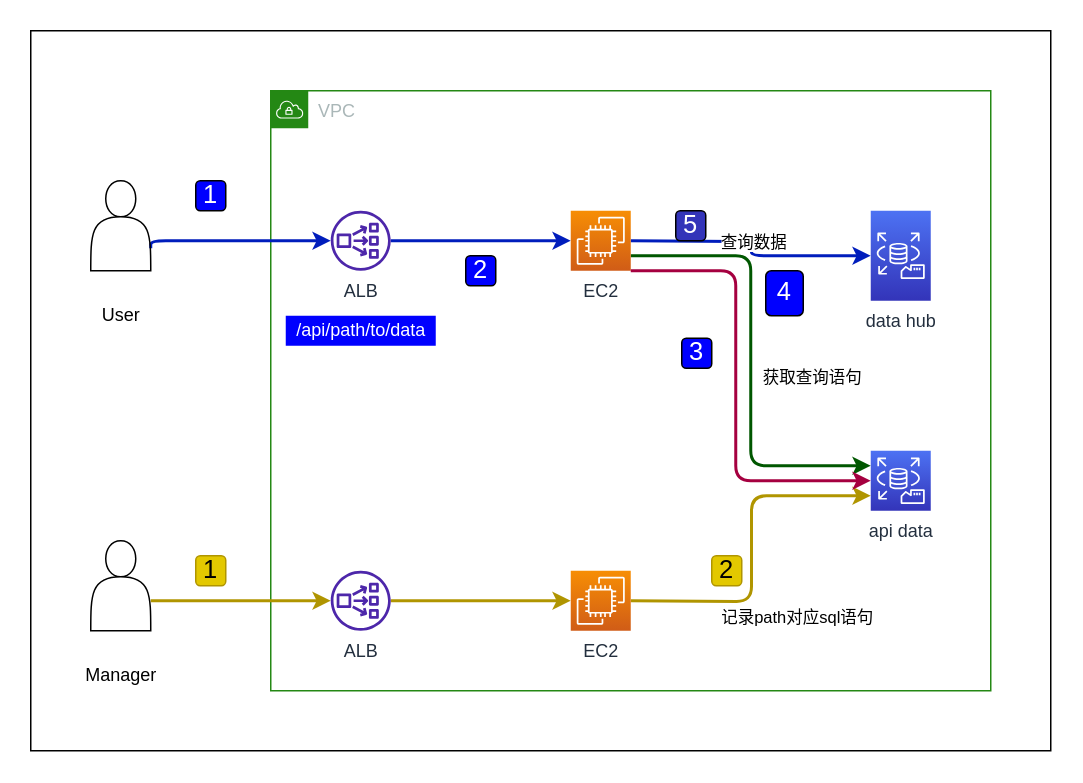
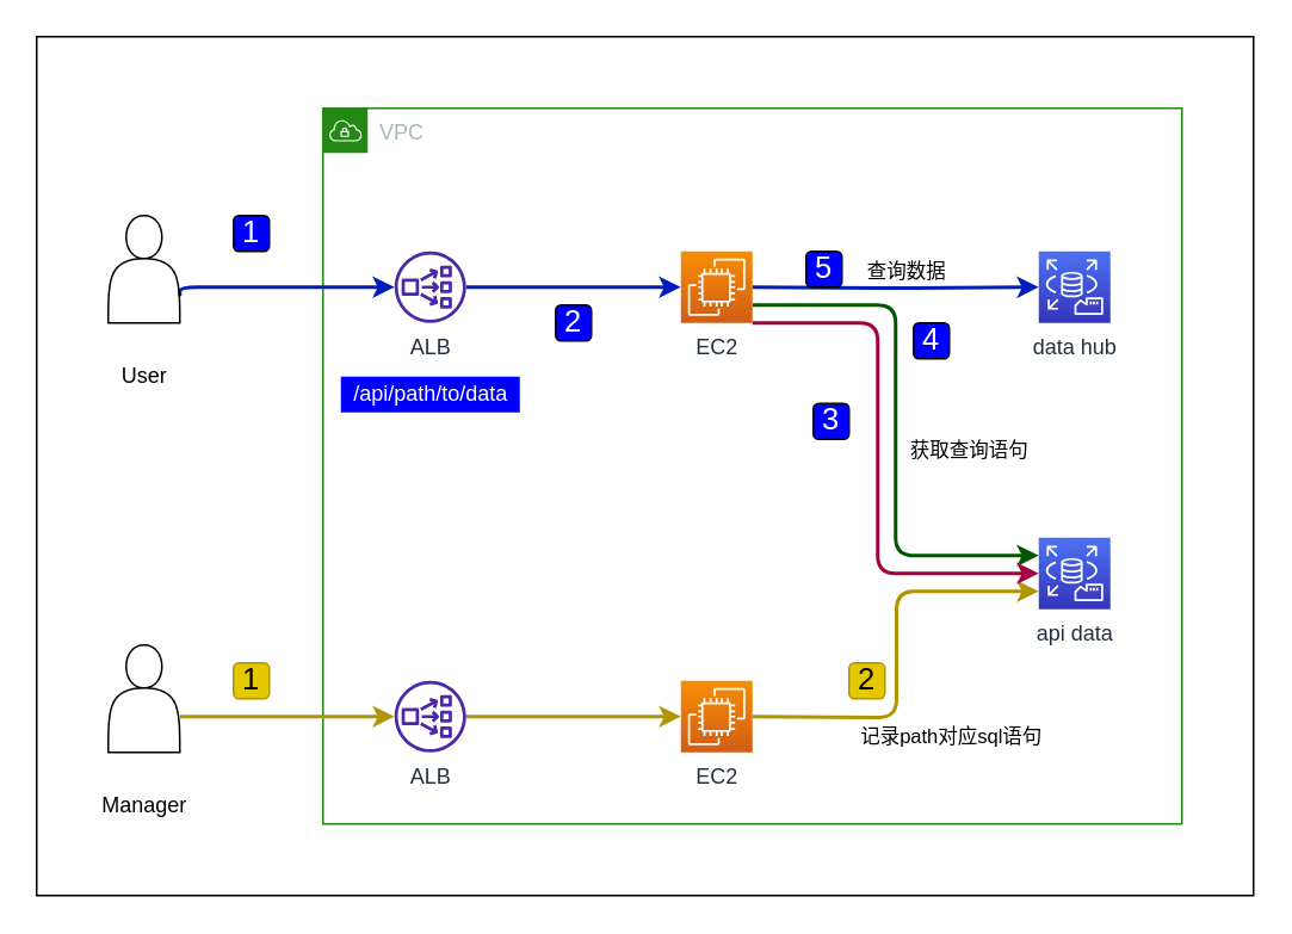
  <mxCell id="0" />
  <mxCell id="1" parent="0" />
  <mxCell id="2" value="" style="rounded=0;whiteSpace=wrap;html=1;" parent="1" vertex="1"><mxGeometry x="20" width="680" height="480" as="geometry" y="20" /></mxCell>
  <mxCell id="3" value="VPC" style="points=[[0,0],[0.25,0],[0.5,0],[0.75,0],[1,0],[1,0.25],[1,0.5],[1,0.75],[1,1],[0.75,1],[0.5,1],[0.25,1],[0,1],[0,0.75],[0,0.5],[0,0.25]];outlineConnect=0;gradientColor=none;html=1;whiteSpace=wrap;fontSize=12;fontStyle=0;container=1;pointerEvents=0;collapsible=0;recursiveResize=0;shape=mxgraph.aws4.group;grIcon=mxgraph.aws4.group_vpc;strokeColor=#248814;fillColor=none;verticalAlign=top;align=left;spacingLeft=30;fontColor=#AAB7B8;dashed=0;" parent="1" vertex="1"><mxGeometry x="180" y="60" width="480" height="400" as="geometry" /></mxCell>
  <mxCell id="4" style="edgeStyle=orthogonalEdgeStyle;rounded=1;orthogonalLoop=1;jettySize=auto;html=1;strokeWidth=2;strokeColor=#001DBC;fillColor=#0050ef;" parent="3" target="6" edge="1"><mxGeometry relative="1" as="geometry"><mxPoint x="240.0" y="100" as="sourcePoint" /></mxGeometry></mxCell>
  <mxCell id="5" value="查询数据" style="edgeLabel;html=1;align=center;verticalAlign=middle;resizable=0;points=[];fontColor=default;" parent="4" vertex="1" connectable="0"><mxGeometry x="0.071" y="2" relative="1" as="geometry"><mxPoint y="-8" as="offset" /></mxGeometry></mxCell>
- <mxCell id="6" value="data hub" style="sketch=0;points=[[0,0,0],[0.25,0,0],[0.5,0,0],[0.75,0,0],[1,0,0],[0,1,0],[0.25,1,0],[0.5,1,0],[0.75,1,0],[1,1,0],[0,0.25,0],[0,0.5,0],[0,0.75,0],[1,0.25,0],[1,0.5,0],[1,0.75,0]];outlineConnect=0;fontColor=#232F3E;gradientColor=#4D72F3;gradientDirection=north;fillColor=#3334B9;strokeColor=#ffffff;dashed=0;verticalLabelPosition=bottom;verticalAlign=top;align=center;html=1;fontSize=12;fontStyle=0;aspect=fixed;shape=mxgraph.aws4.resourceIcon;resIcon=mxgraph.aws4.rds_on_vmware;" parent="3" vertex="1"><mxGeometry x="400" y="80" width="40" height="60" as="geometry" /></mxCell>
+ <mxCell id="6" value="data hub" style="sketch=0;points=[[0,0,0],[0.25,0,0],[0.5,0,0],[0.75,0,0],[1,0,0],[0,1,0],[0.25,1,0],[0.5,1,0],[0.75,1,0],[1,1,0],[0,0.25,0],[0,0.5,0],[0,0.75,0],[1,0.25,0],[1,0.5,0],[1,0.75,0]];outlineConnect=0;fontColor=#232F3E;gradientColor=#4D72F3;gradientDirection=north;fillColor=#3334B9;strokeColor=#ffffff;dashed=0;verticalLabelPosition=bottom;verticalAlign=top;align=center;html=1;fontSize=12;fontStyle=0;aspect=fixed;shape=mxgraph.aws4.resourceIcon;resIcon=mxgraph.aws4.rds_on_vmware;" parent="3" vertex="1"><mxGeometry x="400" y="80" width="40" height="40" as="geometry" /></mxCell>
  <mxCell id="7" value="api data" style="sketch=0;points=[[0,0,0],[0.25,0,0],[0.5,0,0],[0.75,0,0],[1,0,0],[0,1,0],[0.25,1,0],[0.5,1,0],[0.75,1,0],[1,1,0],[0,0.25,0],[0,0.5,0],[0,0.75,0],[1,0.25,0],[1,0.5,0],[1,0.75,0]];outlineConnect=0;fontColor=#232F3E;gradientColor=#4D72F3;gradientDirection=north;fillColor=#3334B9;strokeColor=#ffffff;dashed=0;verticalLabelPosition=bottom;verticalAlign=top;align=center;html=1;fontSize=12;fontStyle=0;aspect=fixed;shape=mxgraph.aws4.resourceIcon;resIcon=mxgraph.aws4.rds_on_vmware;" parent="3" vertex="1"><mxGeometry x="400" y="240" width="40" height="40" as="geometry" /></mxCell>
  <mxCell id="8" style="edgeStyle=orthogonalEdgeStyle;rounded=1;orthogonalLoop=1;jettySize=auto;html=1;entryX=0;entryY=0.75;entryDx=0;entryDy=0;entryPerimeter=0;fontColor=#FFFFFF;startArrow=none;startFill=0;strokeWidth=2;fillColor=#e3c800;strokeColor=#B09500;" parent="3" target="7" edge="1"><mxGeometry relative="1" as="geometry"><mxPoint x="240.0" y="340" as="sourcePoint" /></mxGeometry></mxCell>
  <mxCell id="9" value="记录path对应sql语句" style="edgeLabel;html=1;align=center;verticalAlign=middle;resizable=0;points=[];fontColor=default;" parent="8" vertex="1" connectable="0"><mxGeometry x="-0.292" relative="1" as="geometry"><mxPoint x="30" y="11" as="offset" /></mxGeometry></mxCell>
  <mxCell id="10" style="edgeStyle=orthogonalEdgeStyle;rounded=1;orthogonalLoop=1;jettySize=auto;html=1;strokeWidth=2;fillColor=#0050ef;strokeColor=#001DBC;" parent="3" edge="1"><mxGeometry relative="1" as="geometry"><mxPoint x="80" y="100" as="sourcePoint" /><mxPoint x="200.0" y="100" as="targetPoint" /><Array as="points" /></mxGeometry></mxCell>
  <mxCell id="11" style="edgeStyle=orthogonalEdgeStyle;rounded=1;orthogonalLoop=1;jettySize=auto;html=1;strokeWidth=2;strokeColor=#005700;fillColor=#008a00;entryX=0;entryY=0.25;entryDx=0;entryDy=0;entryPerimeter=0;startArrow=none;startFill=0;" parent="3" target="7" edge="1"><mxGeometry relative="1" as="geometry"><mxPoint x="240.0" y="110" as="sourcePoint" /><mxPoint x="410" y="110" as="targetPoint" /><Array as="points"><mxPoint x="320" y="110" /><mxPoint x="320" y="250" /></Array></mxGeometry></mxCell>
  <mxCell id="12" value="&lt;div&gt;&lt;span style=&quot;font-size: 11px;&quot;&gt;获取查询语句&lt;/span&gt;&lt;/div&gt;" style="edgeLabel;html=1;align=center;verticalAlign=middle;resizable=0;points=[];fontColor=default;labelBackgroundColor=none;" parent="11" vertex="1" connectable="0"><mxGeometry x="-0.127" y="1" relative="1" as="geometry"><mxPoint x="39" y="29" as="offset" /></mxGeometry></mxCell>
  <mxCell id="13" value="/api/path/to/data" style="text;align=center;verticalAlign=middle;resizable=0;points=[];autosize=1;strokeColor=none;fillColor=#0000FF;labelBackgroundColor=none;labelBorderColor=none;fontColor=#FFFFFF;html=1;" parent="3" vertex="1"><mxGeometry x="10" y="150" width="100" height="20" as="geometry" /></mxCell>
  <mxCell id="14" value="2" style="rounded=1;whiteSpace=wrap;html=1;labelBackgroundColor=none;labelBorderColor=none;fontColor=#FFFFFF;fillColor=#0000FF;fontSize=17;" parent="3" vertex="1"><mxGeometry x="130" y="110" width="20" height="20" as="geometry" /></mxCell>
- <mxCell id="15" value="4" style="rounded=1;whiteSpace=wrap;html=1;labelBackgroundColor=none;labelBorderColor=none;fontColor=#FFFFFF;fillColor=#0000FF;fontSize=17;" parent="3" vertex="1"><mxGeometry x="330" y="120" width="25" height="30" as="geometry" /></mxCell>
+ <mxCell id="15" value="4" style="rounded=1;whiteSpace=wrap;html=1;labelBackgroundColor=none;labelBorderColor=none;fontColor=#FFFFFF;fillColor=#0000FF;fontSize=17;" parent="3" vertex="1"><mxGeometry x="330" y="120" width="20" height="20" as="geometry" /></mxCell>
  <mxCell id="16" value="3" style="rounded=1;whiteSpace=wrap;html=1;labelBackgroundColor=none;labelBorderColor=none;fontColor=#FFFFFF;fillColor=#0000FF;fontSize=17;" parent="3" vertex="1"><mxGeometry x="274" y="165" width="20" height="20" as="geometry" /></mxCell>
  <mxCell id="17" value="2" style="rounded=1;whiteSpace=wrap;html=1;labelBackgroundColor=none;labelBorderColor=none;fontColor=#000000;fillColor=#e3c800;fontSize=17;strokeColor=#B09500;" parent="3" vertex="1"><mxGeometry x="294" y="310" width="20" height="20" as="geometry" /></mxCell>
- <mxCell id="18" value="5" style="rounded=1;whiteSpace=wrap;html=1;labelBackgroundColor=none;labelBorderColor=none;fontColor=#FFFFFF;fillColor=#3334b9;fontSize=17;" parent="3" vertex="1"><mxGeometry x="270" y="80" width="20" height="20" as="geometry" /></mxCell>
+ <mxCell id="18" value="5" style="rounded=1;whiteSpace=wrap;html=1;labelBackgroundColor=none;labelBorderColor=none;fontColor=#FFFFFF;fillColor=#0000FF;fontSize=17;" parent="3" vertex="1"><mxGeometry x="270" y="80" width="20" height="20" as="geometry" /></mxCell>
  <mxCell id="19" value="ALB" style="sketch=0;outlineConnect=0;fontColor=#232F3E;gradientColor=none;fillColor=#4D27AA;strokeColor=none;dashed=0;verticalLabelPosition=bottom;verticalAlign=top;align=center;html=1;fontSize=12;fontStyle=0;aspect=fixed;pointerEvents=1;shape=mxgraph.aws4.network_load_balancer;" vertex="1" parent="3"><mxGeometry x="40" y="80" width="40" height="40" as="geometry" /></mxCell>
  <mxCell id="20" style="edgeStyle=orthogonalEdgeStyle;rounded=1;orthogonalLoop=1;jettySize=auto;html=1;entryX=0;entryY=0.5;entryDx=0;entryDy=0;entryPerimeter=0;strokeWidth=2;fillColor=#0050ef;strokeColor=#001DBC;exitX=1;exitY=0.75;exitDx=0;exitDy=0;" parent="1" edge="1" source="24"><mxGeometry relative="1" as="geometry"><mxPoint x="100" y="150.037" as="sourcePoint" /><mxPoint x="220" y="160" as="targetPoint" /><Array as="points"><mxPoint x="100" y="160" /></Array></mxGeometry></mxCell>
  <mxCell id="21" style="edgeStyle=orthogonalEdgeStyle;rounded=1;orthogonalLoop=1;jettySize=auto;html=1;fontColor=#FFFFFF;startArrow=none;startFill=0;strokeWidth=2;fillColor=#e3c800;strokeColor=#B09500;" parent="1" edge="1"><mxGeometry relative="1" as="geometry"><mxPoint x="260" y="400" as="sourcePoint" /><mxPoint x="380" y="400" as="targetPoint" /></mxGeometry></mxCell>
  <mxCell id="22" value="1" style="rounded=1;whiteSpace=wrap;html=1;labelBackgroundColor=none;labelBorderColor=none;fontColor=#FFFFFF;fillColor=#0000FF;fontSize=17;" parent="1" vertex="1"><mxGeometry x="130" y="120" width="20" height="20" as="geometry" /></mxCell>
  <mxCell id="23" value="1" style="rounded=1;whiteSpace=wrap;html=1;labelBackgroundColor=none;labelBorderColor=none;fontColor=#000000;fillColor=#e3c800;fontSize=17;strokeColor=#B09500;" parent="1" vertex="1"><mxGeometry x="130" y="370" width="20" height="20" as="geometry" /></mxCell>
  <mxCell id="24" value="" style="shape=actor;whiteSpace=wrap;html=1;labelBackgroundColor=none;labelBorderColor=none;fontSize=17;fontColor=#FFFFFF;fillColor=none;" parent="1" vertex="1"><mxGeometry y="120" width="40" height="60" as="geometry" x="60" /></mxCell>
  <mxCell id="25" value="" style="shape=actor;whiteSpace=wrap;html=1;labelBackgroundColor=none;labelBorderColor=none;fontSize=17;fontColor=#FFFFFF;fillColor=none;" parent="1" vertex="1"><mxGeometry y="360" width="40" height="60" as="geometry" x="60" /></mxCell>
  <mxCell id="26" value="User" style="text;html=1;align=center;verticalAlign=middle;resizable=0;points=[];autosize=1;strokeColor=none;fillColor=none;fontColor=#000000;" parent="1" vertex="1"><mxGeometry y="200" width="40" height="20" as="geometry" x="60" /></mxCell>
  <mxCell id="27" value="Manager" style="text;html=1;align=center;verticalAlign=middle;resizable=0;points=[];autosize=1;strokeColor=none;fillColor=none;fontColor=#000000;" parent="1" vertex="1"><mxGeometry x="50" y="440" width="60" height="20" as="geometry" /></mxCell>
  <mxCell id="28" value="" style="edgeStyle=orthogonalEdgeStyle;rounded=1;orthogonalLoop=1;jettySize=auto;html=1;fontColor=#FFFFFF;startArrow=none;startFill=0;strokeWidth=2;fillColor=#e3c800;strokeColor=#B09500;endArrow=classic;" parent="1" edge="1"><mxGeometry relative="1" as="geometry"><mxPoint x="100" y="400" as="sourcePoint" /><mxPoint x="220" y="400" as="targetPoint" /></mxGeometry></mxCell>
  <mxCell id="29" value="ALB" style="sketch=0;outlineConnect=0;fontColor=#232F3E;gradientColor=none;fillColor=#4D27AA;strokeColor=none;dashed=0;verticalLabelPosition=bottom;verticalAlign=top;align=center;html=1;fontSize=12;fontStyle=0;aspect=fixed;pointerEvents=1;shape=mxgraph.aws4.network_load_balancer;" vertex="1" parent="1"><mxGeometry x="220" y="380" width="40" height="40" as="geometry" /></mxCell>
  <mxCell id="30" value="EC2" style="sketch=0;points=[[0,0,0],[0.25,0,0],[0.5,0,0],[0.75,0,0],[1,0,0],[0,1,0],[0.25,1,0],[0.5,1,0],[0.75,1,0],[1,1,0],[0,0.25,0],[0,0.5,0],[0,0.75,0],[1,0.25,0],[1,0.5,0],[1,0.75,0]];outlineConnect=0;fontColor=#232F3E;gradientColor=#F78E04;gradientDirection=north;fillColor=#D05C17;strokeColor=#ffffff;dashed=0;verticalLabelPosition=bottom;verticalAlign=top;align=center;html=1;fontSize=12;fontStyle=0;aspect=fixed;shape=mxgraph.aws4.resourceIcon;resIcon=mxgraph.aws4.ec2;" vertex="1" parent="1"><mxGeometry x="380" y="140" width="40" height="40" as="geometry" /></mxCell>
  <mxCell id="31" value="EC2" style="sketch=0;points=[[0,0,0],[0.25,0,0],[0.5,0,0],[0.75,0,0],[1,0,0],[0,1,0],[0.25,1,0],[0.5,1,0],[0.75,1,0],[1,1,0],[0,0.25,0],[0,0.5,0],[0,0.75,0],[1,0.25,0],[1,0.5,0],[1,0.75,0]];outlineConnect=0;fontColor=#232F3E;gradientColor=#F78E04;gradientDirection=north;fillColor=#D05C17;strokeColor=#ffffff;dashed=0;verticalLabelPosition=bottom;verticalAlign=top;align=center;html=1;fontSize=12;fontStyle=0;aspect=fixed;shape=mxgraph.aws4.resourceIcon;resIcon=mxgraph.aws4.ec2;" vertex="1" parent="1"><mxGeometry x="380" y="380" width="40" height="40" as="geometry" /></mxCell>
  <mxCell id="32" style="edgeStyle=orthogonalEdgeStyle;rounded=1;orthogonalLoop=1;jettySize=auto;html=1;entryX=0;entryY=0.5;entryDx=0;entryDy=0;entryPerimeter=0;strokeWidth=2;fillColor=#d80073;strokeColor=#A50040;startArrow=none;startFill=0;exitX=1;exitY=1;exitDx=0;exitDy=0;exitPerimeter=0;" parent="1" source="30" target="7" edge="1"><mxGeometry relative="1" as="geometry"><Array as="points"><mxPoint x="490" y="180" /><mxPoint x="490" y="320" /></Array><mxPoint x="490" y="500" as="sourcePoint" /></mxGeometry></mxCell>
